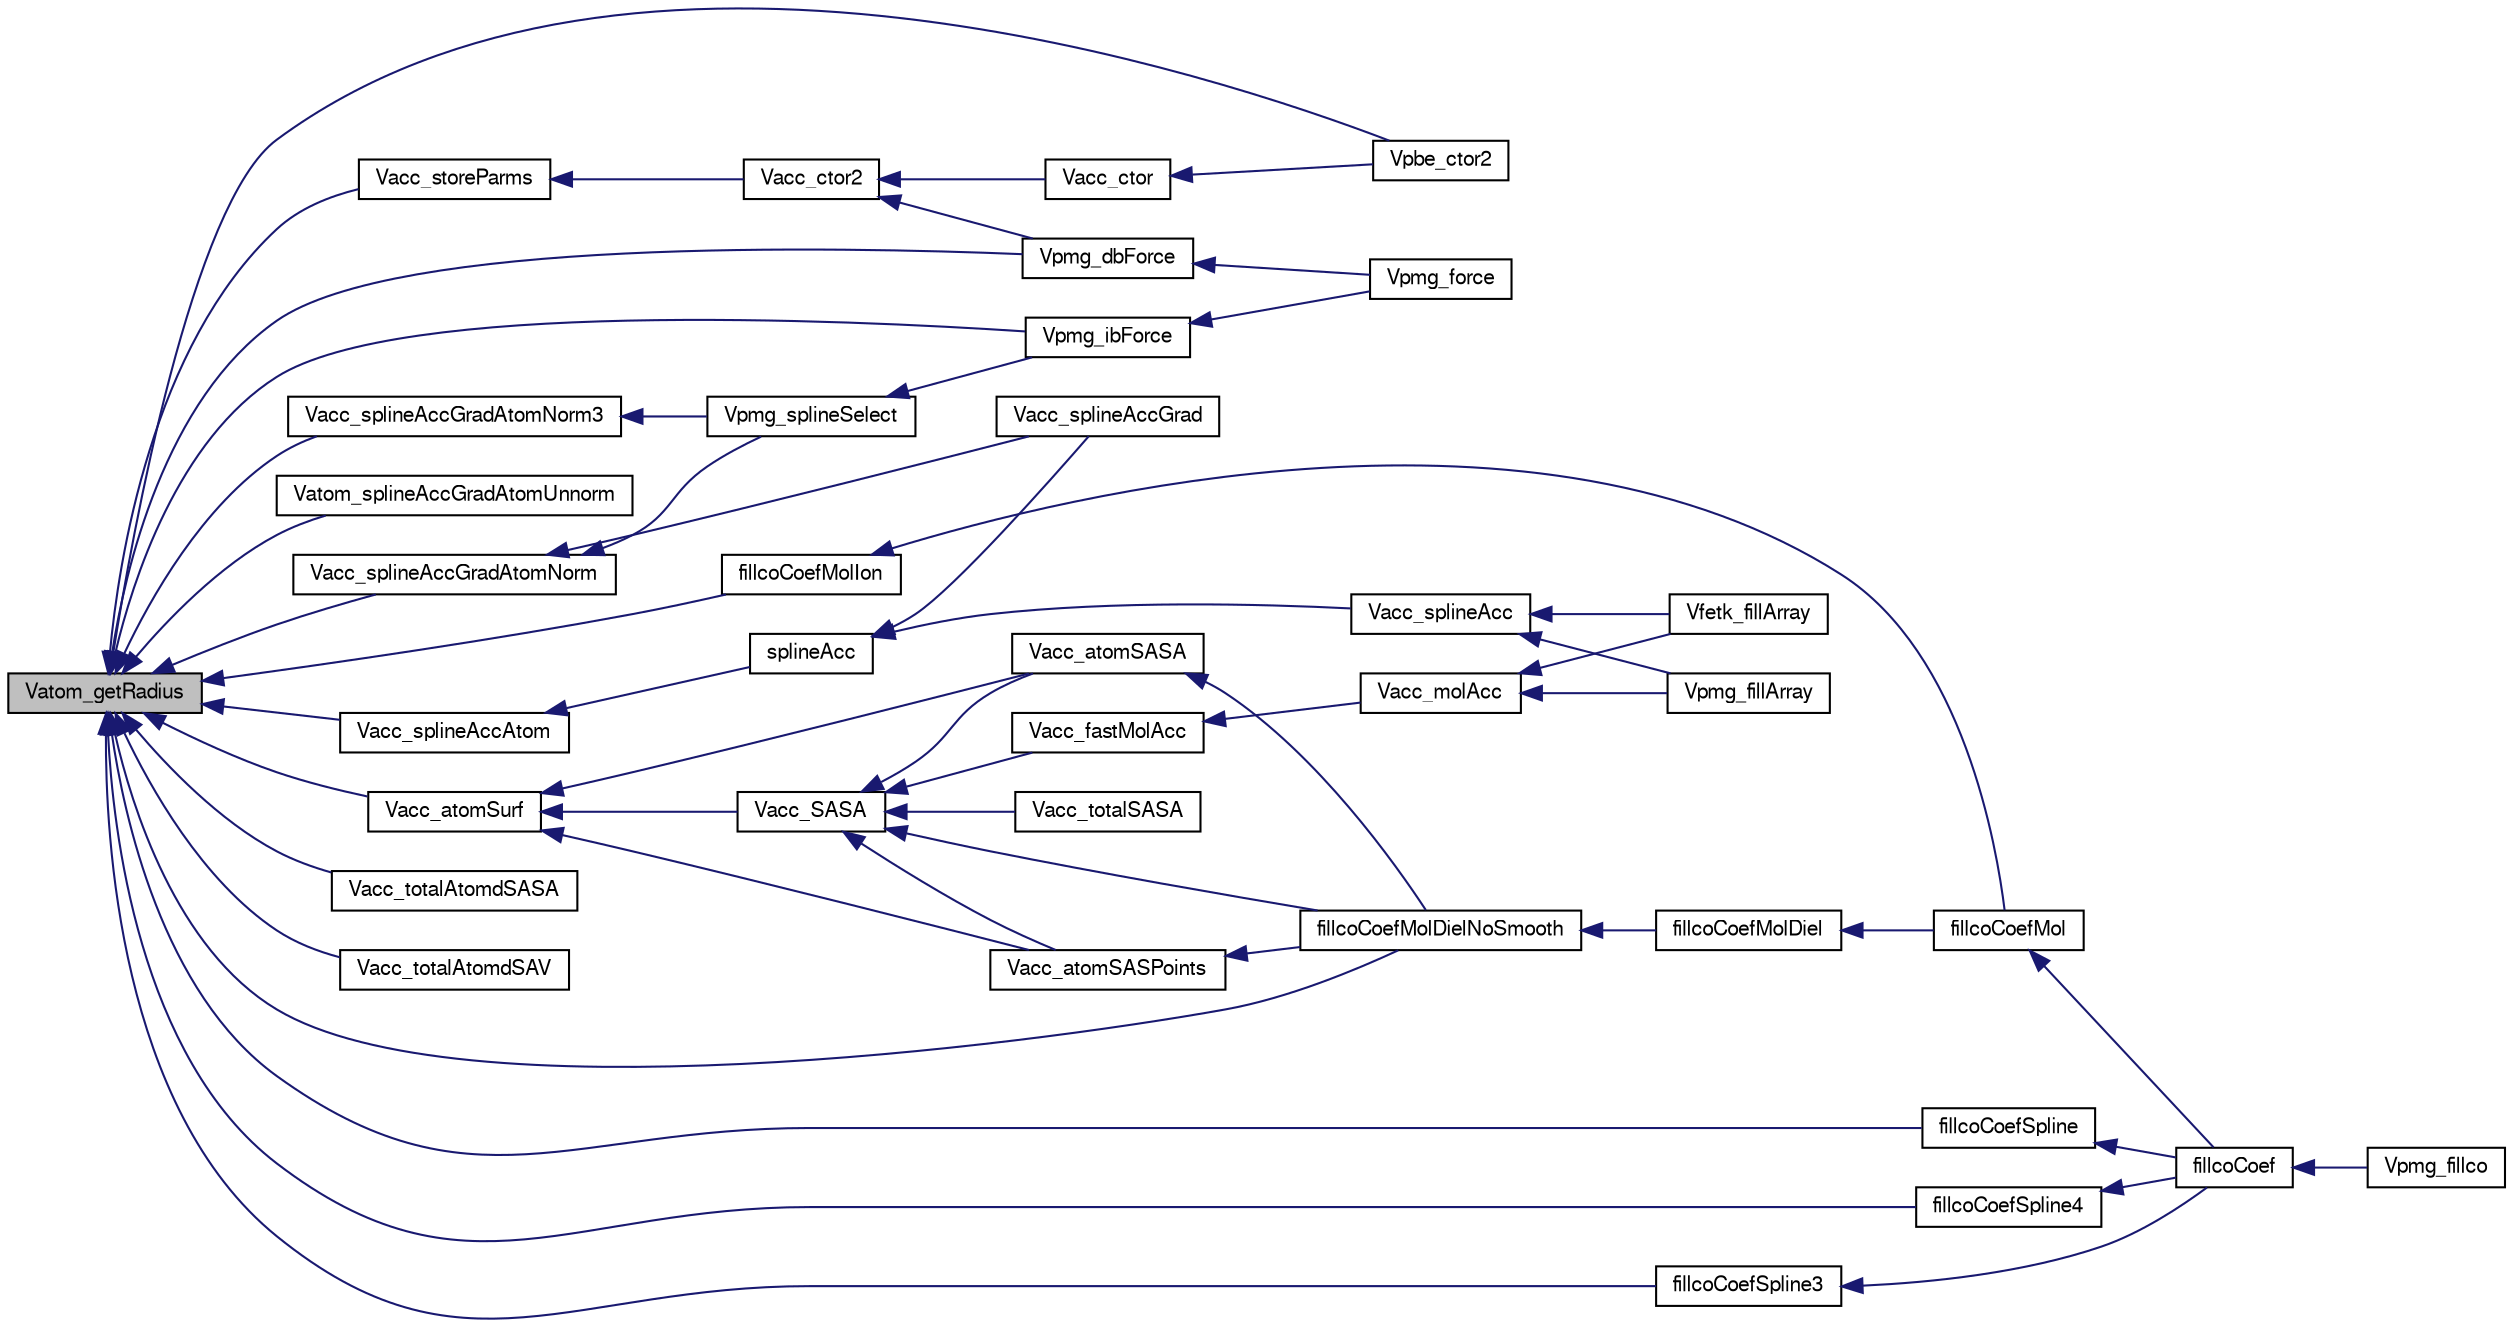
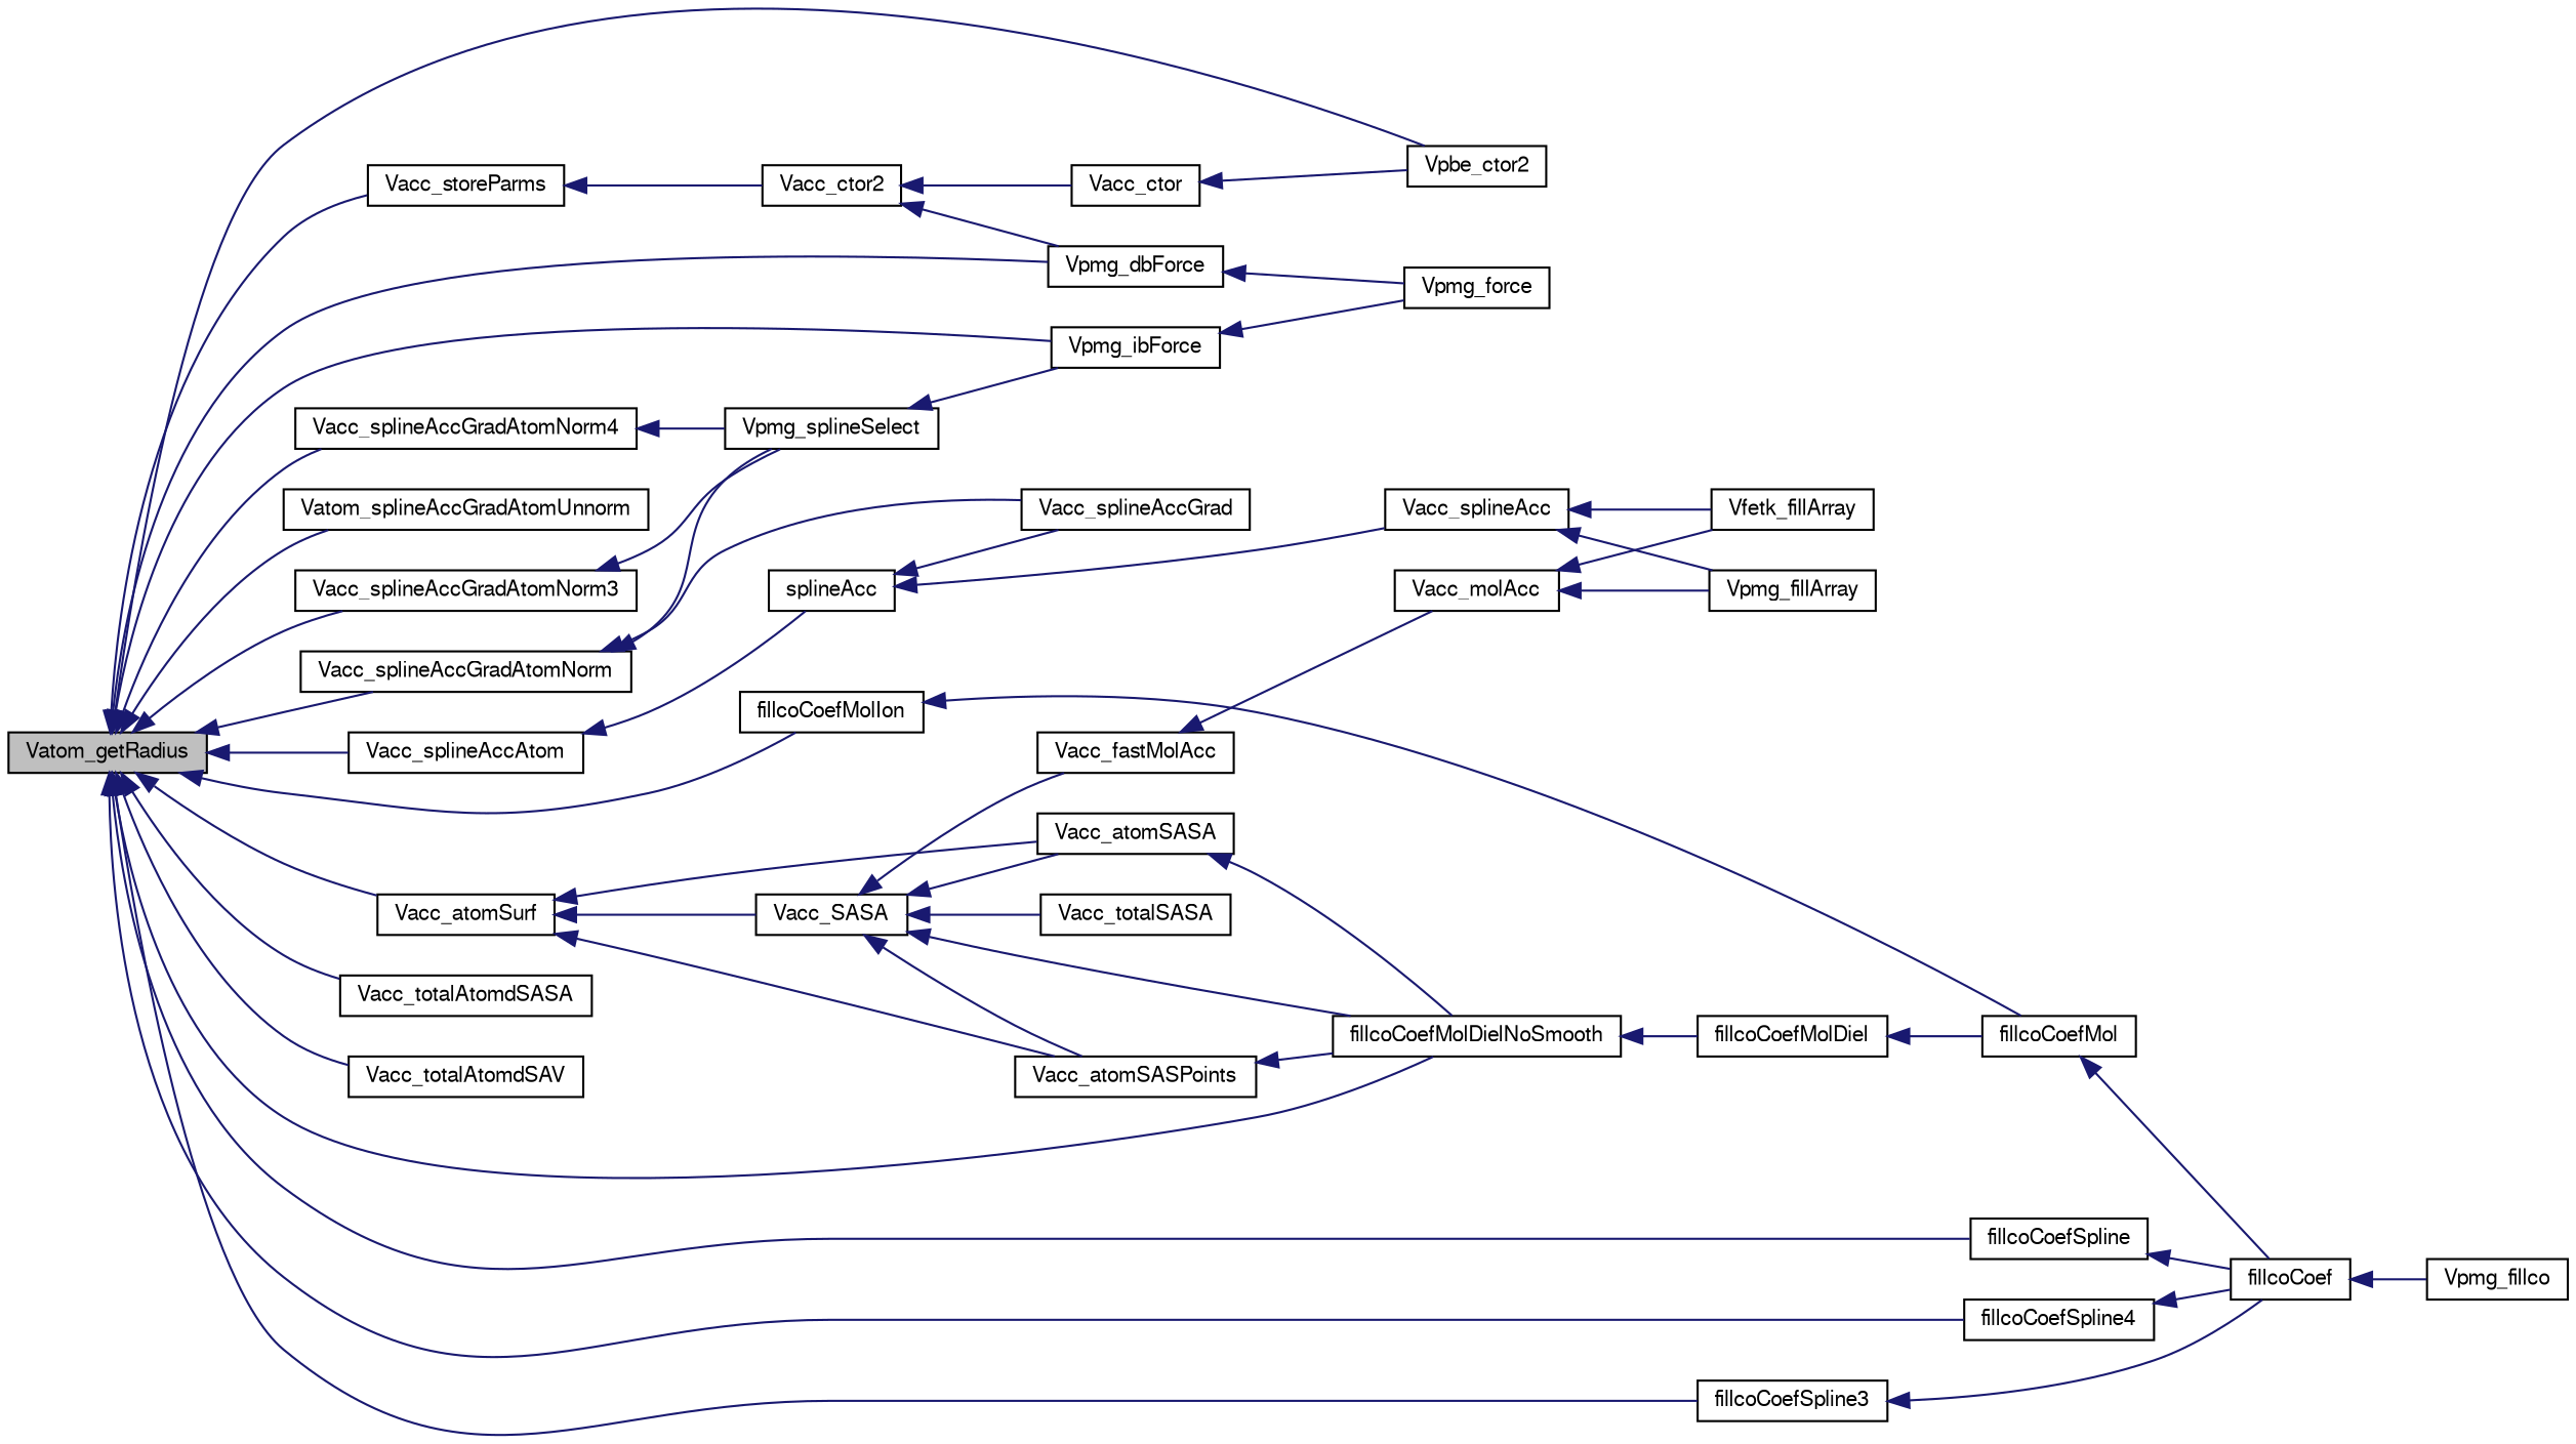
  digraph {
    rankdir=LR
    node [color=black fillcolor=white fontname=FreeSans fontsize=10 shape=record style=filled]
    edge [color=midnightblue dir=back fontname=FreeSans fontsize=10 labelfontname=FreeSans labelfontsize=10 style=solid]
    n1 [fillcolor=grey75 fontcolor=black height=0.2 label=Vatom_getRadius width=0.4]
    n2 [height=0.2 label=Vacc_storeParms width=0.4]
    n3 [height=0.2 label=Vpbe_ctor2 width=0.4]
    n4 [height=0.2 label=Vacc_splineAccGradAtomNorm width=0.4]
    n5 [height=0.2 label=Vpmg_ibForce width=0.4]
    n6 [height=0.2 label=Vpmg_dbForce width=0.4]
    n7 [height=0.2 label=Vatom_splineAccGradAtomUnnorm width=0.4]
    n8 [height=0.2 label=Vacc_splineAccAtom width=0.4]
    n9 [height=0.2 label=Vacc_atomSurf width=0.4]
    n10 [height=0.2 label=fillcoCoefMolDielNoSmooth width=0.4]
+   n11 [height=0.2 label=Vacc_splineAccGradAtomNorm4 width=0.4]
    n12 [height=0.2 label=Vacc_splineAccGradAtomNorm3 width=0.4]
    n13 [height=0.2 label=Vacc_totalAtomdSASA width=0.4]
    n14 [height=0.2 label=Vacc_totalAtomdSAV width=0.4]
    n15 [height=0.2 label=fillcoCoefMolIon width=0.4]
    n16 [height=0.2 label=fillcoCoefSpline width=0.4]
    n17 [height=0.2 label=fillcoCoefSpline4 width=0.4]
    n18 [height=0.2 label=fillcoCoefSpline3 width=0.4]
    n19 [height=0.2 label=Vacc_ctor2 width=0.4]
    n20 [height=0.2 label=Vacc_splineAccGrad width=0.4]
    n21 [height=0.2 label=Vpmg_splineSelect width=0.4]
    n22 [height=0.2 label=Vpmg_force width=0.4]
    n23 [height=0.2 label=splineAcc width=0.4]
    n24 [height=0.2 label=Vacc_SASA width=0.4]
    n25 [height=0.2 label=Vacc_atomSASA width=0.4]
    n26 [height=0.2 label=Vacc_atomSASPoints width=0.4]
    n27 [height=0.2 label=fillcoCoefMolDiel width=0.4]
    n28 [height=0.2 label=fillcoCoefMol width=0.4]
    n29 [height=0.2 label=fillcoCoef width=0.4]
    n30 [height=0.2 label=Vacc_ctor width=0.4]
    n31 [height=0.2 label=Vacc_splineAcc width=0.4]
    n32 [height=0.2 label=Vfetk_fillArray width=0.4]
    n33 [height=0.2 label=Vpmg_fillArray width=0.4]
    n34 [height=0.2 label=Vacc_fastMolAcc width=0.4]
    n35 [height=0.2 label=Vacc_totalSASA width=0.4]
    n36 [height=0.2 label=Vacc_molAcc width=0.4]
    n37 [height=0.2 label=Vpmg_fillco width=0.4]
    n1 -> n2
    n1 -> n3
    n1 -> n4
    n1 -> n5
    n1 -> n6
    n1 -> n7
    n1 -> n8
    n1 -> n9
    n1 -> n10
+   n1 -> n11
    n1 -> n12
    n1 -> n13
    n1 -> n14
    n1 -> n15
    n1 -> n16
    n1 -> n17
    n1 -> n18
    n2 -> n19
    n4 -> n20
    n4 -> n21
    n5 -> n22
    n6 -> n22
    n8 -> n23
    n9 -> n24
    n9 -> n25
    n9 -> n26
    n10 -> n27
+   n11 -> n21
    n12 -> n21
    n15 -> n28
    n16 -> n29
    n17 -> n29
    n18 -> n29
    n19 -> n6
    n19 -> n30
    n21 -> n5
    n23 -> n20
    n23 -> n31
    n24 -> n10
    n24 -> n25
    n24 -> n26
    n24 -> n34
    n24 -> n35
    n25 -> n10
    n26 -> n10
    n27 -> n28
    n28 -> n29
    n29 -> n37
    n30 -> n3
    n31 -> n32
    n31 -> n33
    n34 -> n36
    n36 -> n32
    n36 -> n33
  }
